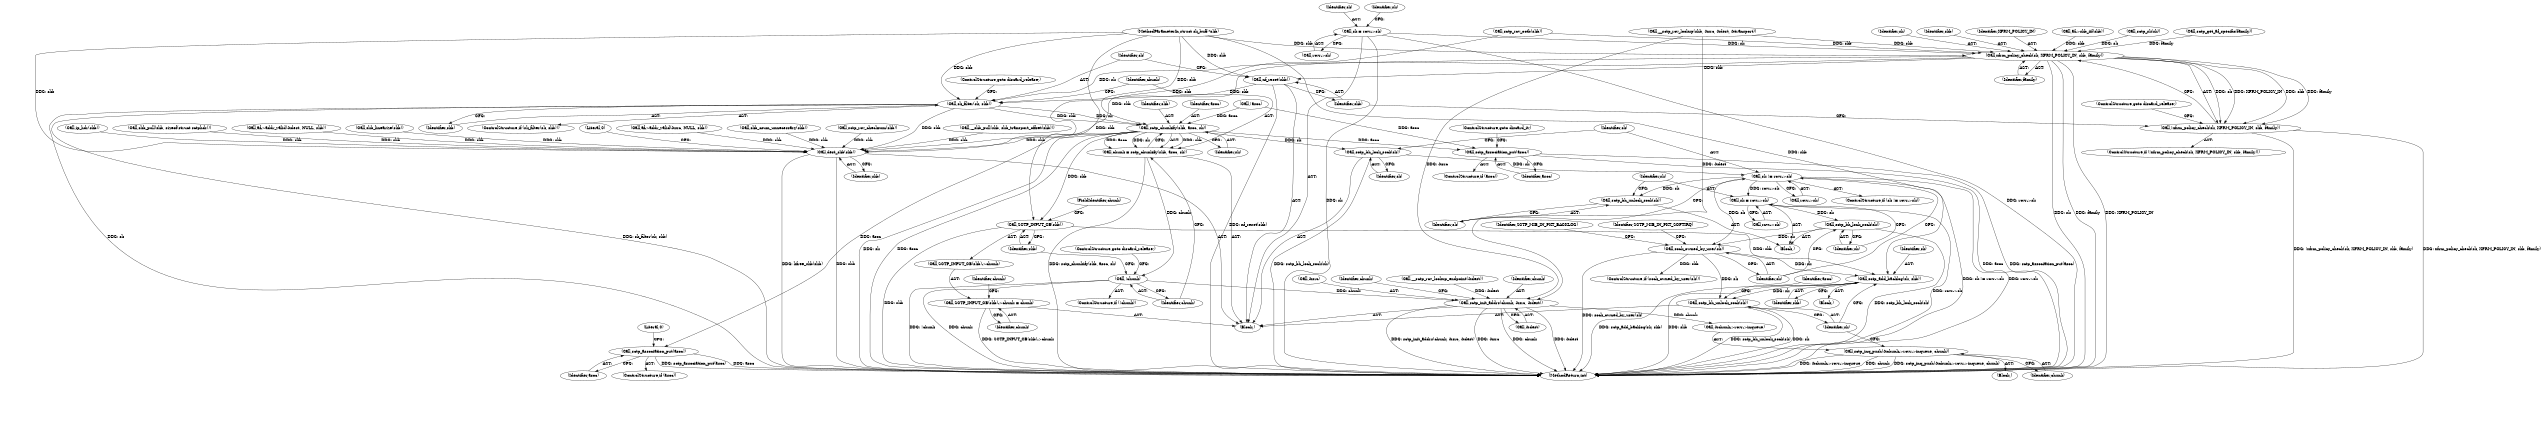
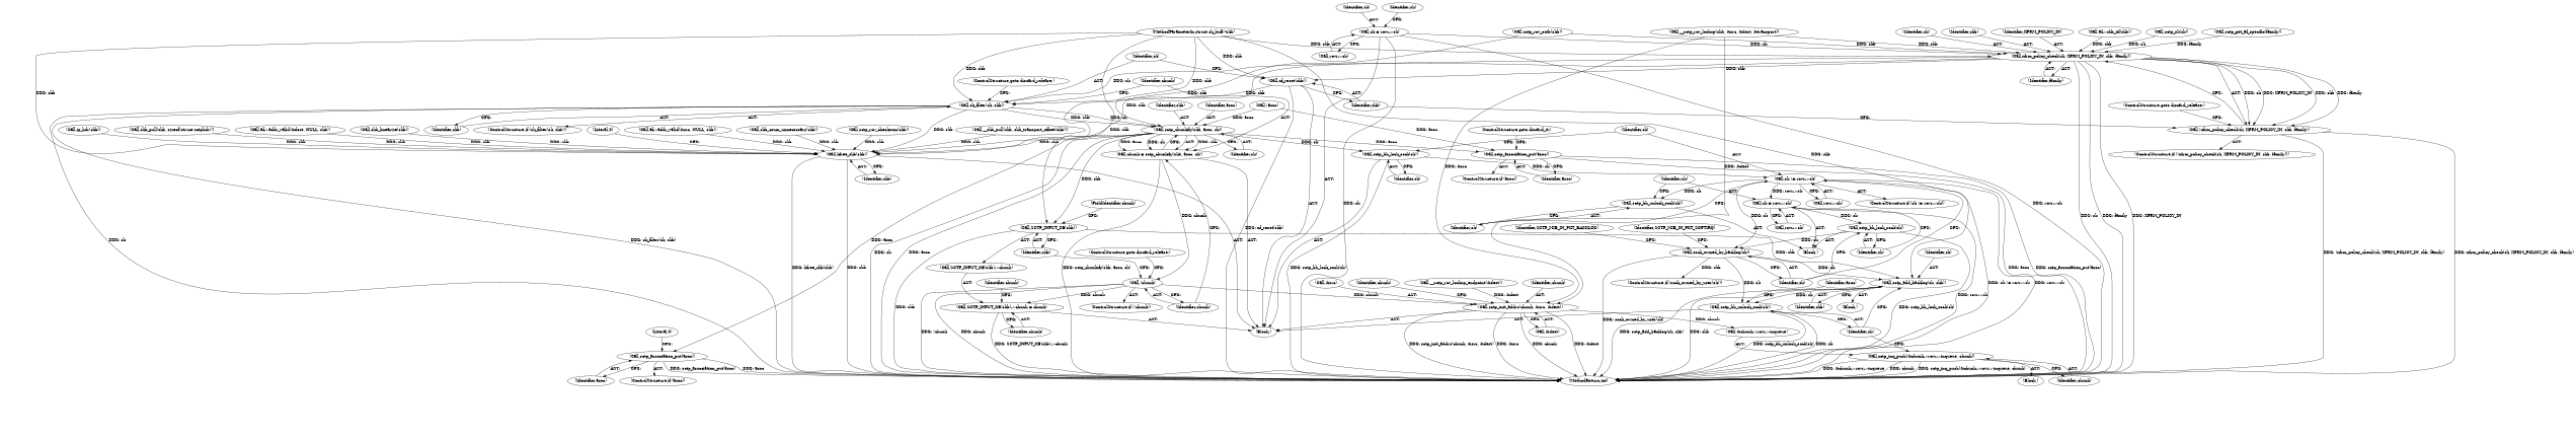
  digraph {
    n1 [label="(Call,sk = rcvr->sk)"]
    n2 [label="(Call,xfrm_policy_check(sk, XFRM_POLICY_IN, skb, family))"]
    n3 [label="(Call,rcvr->sk)"]
    n4 [label="(Block,)"]
    n5 [label="(MethodReturn,int)"]
    n6 [label="(Call,!xfrm_policy_check(sk, XFRM_POLICY_IN, skb, family))"]
    n7 [label="(Call,nf_reset(skb))"]
    n8 [label="(Call,sk_filter(sk, skb))"]
-   n9 [label="(Call,dest_skb(skb))"]
+   n9 [label="(Call,kfree_skb(skb))"]
    n10 [label="(Identifier,family)"]
    n11 [label="(ControlStructure,if (!xfrm_policy_check(sk, XFRM_POLICY_IN, skb, family)))"]
    n12 [label="(Identifier,skb)"]
    n13 [label="(Call,sctp_chunkify(skb, asoc, sk))"]
    n14 [label="(Identifier,skb)"]
    n15 [label="(ControlStructure,if (sk_filter(sk, skb)))"]
    n16 [label="(Identifier,skb)"]
    n17 [label="(Call,chunk = sctp_chunkify(skb, asoc, sk))"]
    n18 [label="(Call,SCTP_INPUT_CB(skb))"]
    n19 [label="(Call,sctp_bh_lock_sock(sk))"]
    n20 [label="(Call,sctp_association_put(asoc))"]
    n21 [label="(Call,sctp_association_put(asoc))"]
    n22 [label="(Identifier,sk)"]
    n23 [label="(Call,!chunk)"]
    n24 [label="(Call,sctp_add_backlog(sk, skb))"]
    n25 [label="(Call,SCTP_INPUT_CB(skb)->chunk)"]
    n26 [label="(Identifier,skb)"]
    n27 [label="(Call,sk != rcvr->sk)"]
    n28 [label="(Identifier,sk)"]
    n29 [label="(Identifier,asoc)"]
    n30 [label="(ControlStructure,if (asoc))"]
    n31 [label="(Identifier,asoc)"]
    n32 [label="(ControlStructure,if (asoc))"]
    n33 [label="(Call,SCTP_INPUT_CB(skb)->chunk = chunk)"]
    n34 [label="(Call,sctp_init_addrs(chunk, &src, &dest))"]
    n35 [label="(ControlStructure,if (!chunk))"]
    n36 [label="(Identifier,chunk)"]
    n37 [label="(Identifier,chunk)"]
    n38 [label="(Call,&dest)"]
    n39 [label="(Call,&chunk->rcvr->inqueue)"]
    n40 [label="(Call,sctp_inq_push(&chunk->rcvr->inqueue, chunk))"]
    n41 [label="(Identifier,chunk)"]
    n42 [label="(Block,)"]
    n43 [label="(Call,sctp_bh_unlock_sock(sk))"]
    n44 [label="(Identifier,skb)"]
    n45 [label="(Block,)"]
    n46 [label="(Identifier,sk)"]
    n47 [label="(Call,sctp_bh_unlock_sock(sk))"]
    n48 [label="(Call,sk = rcvr->sk)"]
-   n49 [label="(Call,sock_owned_by_user(sk))"]
+   n49 [label="(Call,sock_owned_by_backlog(sk))"]
    n50 [label="(Call,rcvr->sk)"]
    n51 [label="(ControlStructure,if (sk != rcvr->sk))"]
    n52 [label="(Identifier,sk)"]
    n53 [label="(Block,)"]
    n54 [label="(Call,sctp_bh_lock_sock(sk))"]
    n55 [label="(Call,rcvr->sk)"]
    n56 [label="(Identifier,sk)"]
    n57 [label="(ControlStructure,if (sock_owned_by_user(sk)))"]
    n58 [label="(Identifier,sk)"]
    n59 [label="(Call,sctp_rcv_ootb(skb))"]
    n60 [label="(Call,sctp_sk(sk))"]
    n61 [label="(Identifier,asoc)"]
    n62 [label="(ControlStructure,goto discard_release;)"]
    n63 [label="(Identifier,chunk)"]
    n64 [label="(Identifier,chunk)"]
    n65 [label="(Call,__sctp_rcv_lookup_endpoint(&dest))"]
    n66 [label="(Identifier,chunk)"]
    n67 [label="(Call,sctp_get_af_specific(family))"]
    n68 [label="(ControlStructure,goto discard_release;)"]
    n69 [label="(Identifier,SCTP_MIB_IN_PKT_SOFTIRQ)"]
    n70 [label="(Identifier,sk)"]
    n71 [label="(Identifier,sk)"]
    n72 [label="(Call,__skb_pull(skb, skb_transport_offset(skb)))"]
    n73 [label="(Identifier,skb)"]
    n74 [label="(Call,__sctp_rcv_lookup(skb, &src, &dest, &transport))"]
    n75 [label="(ControlStructure,goto discard_it;)"]
    n76 [label="(Identifier,chunk)"]
    n77 [label="(Call,ip_hdr(skb))"]
    n78 [label="(Identifier,sk)"]
    n79 [label="(Call,skb_pull(skb, sizeof(struct sctphdr)))"]
    n80 [label="(FieldIdentifier,chunk)"]
    n81 [label="(Call,af->addr_valid(&dest, NULL, skb))"]
    n82 [label="(Call,skb_linearize(skb))"]
    n83 [label="(MethodParameterIn,struct sk_buff *skb)"]
    n84 [label="(Literal,0)"]
    n85 [label="(Identifier,sk)"]
    n86 [label="(Identifier,sk)"]
    n87 [label="(Identifier,sk)"]
    n88 [label="(Literal,0)"]
    n89 [label="(Call,af->addr_valid(&src, NULL, skb))"]
    n90 [label="(Call,&src)"]
    n91 [label="(Identifier,skb)"]
    n92 [label="(ControlStructure,goto discard_release;)"]
    n93 [label="(Identifier,XFRM_POLICY_IN)"]
    n94 [label="(Identifier,asoc)"]
    n95 [label="(Call,!asoc)"]
    n96 [label="(Call,skb_csum_unnecessary(skb))"]
    n97 [label="(Call,af->skb_iif(skb))"]
    n98 [label="(Identifier,sk)"]
    n99 [label="(Identifier,SCTP_MIB_IN_PKT_BACKLOG)"]
    n100 [label="(Call,sctp_rcv_checksum(skb))"]
    n1 -> n2 [label="DDG: sk"]
    n1 -> n3 [label="CFG: "]
    n1 -> n4 [label="AST: "]
    n1 -> n5 [label="DDG: sk"]
    n1 -> n5 [label="DDG: rcvr->sk"]
    n2 -> n5 [label="DDG: family"]
    n2 -> n5 [label="DDG: XFRM_POLICY_IN"]
    n2 -> n5 [label="DDG: sk"]
    n2 -> n6 [label="AST: "]
    n2 -> n6 [label="DDG: sk"]
    n2 -> n6 [label="DDG: XFRM_POLICY_IN"]
    n2 -> n6 [label="DDG: skb"]
    n2 -> n6 [label="DDG: family"]
    n2 -> n7 [label="DDG: skb"]
    n2 -> n8 [label="DDG: sk"]
    n2 -> n9 [label="DDG: skb"]
    n2 -> n10 [label="AST: "]
    n3 -> n1 [label="AST: "]
    n6 -> n2 [label="CFG: "]
    n6 -> n5 [label="DDG: !xfrm_policy_check(sk, XFRM_POLICY_IN, skb, family)"]
    n6 -> n5 [label="DDG: xfrm_policy_check(sk, XFRM_POLICY_IN, skb, family)"]
    n6 -> n11 [label="AST: "]
    n7 -> n4 [label="AST: "]
    n7 -> n5 [label="DDG: nf_reset(skb)"]
    n7 -> n8 [label="DDG: skb"]
    n7 -> n12 [label="CFG: "]
    n8 -> n5 [label="DDG: sk_filter(sk, skb)"]
    n8 -> n5 [label="DDG: sk"]
    n8 -> n9 [label="DDG: skb"]
    n8 -> n13 [label="DDG: skb"]
    n8 -> n13 [label="DDG: sk"]
    n8 -> n14 [label="CFG: "]
    n8 -> n15 [label="AST: "]
    n9 -> n4 [label="AST: "]
    n9 -> n5 [label="DDG: kfree_skb(skb)"]
    n9 -> n5 [label="DDG: skb"]
    n9 -> n16 [label="CFG: "]
    n10 -> n2 [label="AST: "]
    n12 -> n6 [label="CFG: "]
    n12 -> n7 [label="AST: "]
    n13 -> n5 [label="DDG: sk"]
    n13 -> n5 [label="DDG: asoc"]
    n13 -> n9 [label="DDG: skb"]
    n13 -> n17 [label="AST: "]
    n13 -> n17 [label="DDG: skb"]
    n13 -> n17 [label="DDG: asoc"]
    n13 -> n17 [label="DDG: sk"]
    n13 -> n18 [label="DDG: skb"]
    n13 -> n19 [label="DDG: sk"]
    n13 -> n20 [label="DDG: asoc"]
    n13 -> n21 [label="DDG: asoc"]
    n13 -> n22 [label="CFG: "]
    n14 -> n8 [label="AST: "]
    n16 -> n9 [label="AST: "]
    n17 -> n4 [label="AST: "]
    n17 -> n5 [label="DDG: sctp_chunkify(skb, asoc, sk)"]
    n17 -> n13 [label="CFG: "]
    n17 -> n23 [label="DDG: chunk"]
    n18 -> n5 [label="DDG: skb"]
    n18 -> n24 [label="DDG: skb"]
    n18 -> n25 [label="AST: "]
    n18 -> n26 [label="CFG: "]
    n19 -> n4 [label="AST: "]
    n19 -> n5 [label="DDG: sctp_bh_lock_sock(sk)"]
    n19 -> n27 [label="DDG: sk"]
    n19 -> n28 [label="CFG: "]
    n20 -> n5 [label="DDG: asoc"]
    n20 -> n5 [label="DDG: sctp_association_put(asoc)"]
    n20 -> n29 [label="CFG: "]
    n20 -> n30 [label="AST: "]
    n21 -> n5 [label="DDG: asoc"]
    n21 -> n5 [label="DDG: sctp_association_put(asoc)"]
    n21 -> n31 [label="CFG: "]
    n21 -> n32 [label="AST: "]
    n22 -> n13 [label="AST: "]
    n23 -> n5 [label="DDG: !chunk"]
    n23 -> n5 [label="DDG: chunk"]
+   n23 -> n33 [label="DDG: chunk"]
    n23 -> n34 [label="DDG: chunk"]
    n23 -> n35 [label="AST: "]
    n23 -> n36 [label="CFG: "]
    n24 -> n5 [label="DDG: skb"]
    n24 -> n5 [label="DDG: sctp_add_backlog(sk, skb)"]
    n24 -> n43 [label="DDG: sk"]
    n24 -> n44 [label="CFG: "]
    n24 -> n45 [label="AST: "]
    n25 -> n33 [label="AST: "]
    n26 -> n18 [label="AST: "]
    n26 -> n23 [label="CFG: "]
    n27 -> n5 [label="DDG: rcvr->sk"]
    n27 -> n5 [label="DDG: sk != rcvr->sk"]
    n27 -> n47 [label="DDG: sk"]
    n27 -> n48 [label="DDG: rcvr->sk"]
    n27 -> n49 [label="DDG: sk"]
    n27 -> n50 [label="CFG: "]
    n27 -> n51 [label="AST: "]
    n28 -> n19 [label="AST: "]
    n29 -> n20 [label="AST: "]
    n31 -> n21 [label="AST: "]
    n33 -> n4 [label="AST: "]
    n33 -> n5 [label="DDG: SCTP_INPUT_CB(skb)->chunk"]
    n33 -> n37 [label="CFG: "]
    n34 -> n4 [label="AST: "]
    n34 -> n5 [label="DDG: &src"]
    n34 -> n5 [label="DDG: chunk"]
    n34 -> n5 [label="DDG: &dest"]
    n34 -> n5 [label="DDG: sctp_init_addrs(chunk, &src, &dest)"]
    n34 -> n38 [label="CFG: "]
    n34 -> n39 [label="DDG: chunk"]
    n36 -> n17 [label="CFG: "]
    n36 -> n23 [label="AST: "]
    n37 -> n33 [label="AST: "]
    n38 -> n34 [label="AST: "]
    n39 -> n40 [label="AST: "]
    n40 -> n5 [label="DDG: sctp_inq_push(&chunk->rcvr->inqueue, chunk)"]
    n40 -> n5 [label="DDG: &chunk->rcvr->inqueue"]
    n40 -> n5 [label="DDG: chunk"]
    n40 -> n41 [label="CFG: "]
    n40 -> n42 [label="AST: "]
    n41 -> n40 [label="AST: "]
    n43 -> n4 [label="AST: "]
    n43 -> n5 [label="DDG: sctp_bh_unlock_sock(sk)"]
    n43 -> n5 [label="DDG: sk"]
    n43 -> n46 [label="CFG: "]
    n44 -> n24 [label="AST: "]
    n46 -> n24 [label="CFG: "]
    n46 -> n40 [label="CFG: "]
    n46 -> n43 [label="AST: "]
    n47 -> n52 [label="CFG: "]
    n47 -> n53 [label="AST: "]
    n48 -> n5 [label="DDG: rcvr->sk"]
    n48 -> n53 [label="AST: "]
    n48 -> n54 [label="DDG: sk"]
    n48 -> n55 [label="CFG: "]
    n49 -> n5 [label="DDG: sock_owned_by_user(sk)"]
    n49 -> n24 [label="DDG: sk"]
    n49 -> n43 [label="DDG: sk"]
    n49 -> n56 [label="CFG: "]
    n49 -> n57 [label="DDG: skb"]
    n50 -> n27 [label="AST: "]
    n52 -> n27 [label="CFG: "]
    n52 -> n47 [label="AST: "]
    n54 -> n5 [label="DDG: sctp_bh_lock_sock(sk)"]
    n54 -> n49 [label="DDG: sk"]
    n54 -> n53 [label="AST: "]
    n54 -> n58 [label="CFG: "]
    n55 -> n48 [label="AST: "]
    n56 -> n27 [label="CFG: "]
    n56 -> n49 [label="AST: "]
    n56 -> n54 [label="CFG: "]
    n58 -> n48 [label="CFG: "]
    n58 -> n54 [label="AST: "]
    n59 -> n2 [label="DDG: skb"]
    n59 -> n9 [label="DDG: skb"]
    n60 -> n2 [label="DDG: sk"]
    n61 -> n43 [label="CFG: "]
    n62 -> n8 [label="CFG: "]
    n63 -> n8 [label="CFG: "]
    n63 -> n17 [label="AST: "]
    n64 -> n34 [label="CFG: "]
    n65 -> n34 [label="DDG: &dest"]
    n66 -> n34 [label="AST: "]
    n67 -> n2 [label="DDG: family"]
    n68 -> n23 [label="CFG: "]
    n69 -> n49 [label="CFG: "]
    n70 -> n47 [label="CFG: "]
    n70 -> n48 [label="AST: "]
    n71 -> n24 [label="AST: "]
    n72 -> n9 [label="DDG: skb"]
    n73 -> n13 [label="AST: "]
    n74 -> n2 [label="DDG: skb"]
    n74 -> n34 [label="DDG: &src"]
    n74 -> n34 [label="DDG: &dest"]
    n75 -> n21 [label="CFG: "]
    n76 -> n33 [label="CFG: "]
    n77 -> n9 [label="DDG: skb"]
    n78 -> n19 [label="CFG: "]
    n78 -> n27 [label="AST: "]
    n79 -> n9 [label="DDG: skb"]
    n80 -> n18 [label="CFG: "]
    n81 -> n9 [label="DDG: skb"]
    n82 -> n9 [label="DDG: skb"]
    n83 -> n2 [label="DDG: skb"]
    n83 -> n7 [label="DDG: skb"]
    n83 -> n8 [label="DDG: skb"]
    n83 -> n9 [label="DDG: skb"]
    n83 -> n13 [label="DDG: skb"]
    n83 -> n18 [label="DDG: skb"]
    n83 -> n24 [label="DDG: skb"]
    n84 -> n9 [label="CFG: "]
    n85 -> n1 [label="AST: "]
    n86 -> n2 [label="AST: "]
    n87 -> n7 [label="CFG: "]
    n87 -> n8 [label="AST: "]
    n88 -> n20 [label="CFG: "]
    n89 -> n9 [label="DDG: skb"]
    n90 -> n34 [label="AST: "]
    n91 -> n2 [label="AST: "]
    n92 -> n6 [label="CFG: "]
    n93 -> n2 [label="AST: "]
    n94 -> n13 [label="AST: "]
    n95 -> n13 [label="DDG: asoc"]
    n95 -> n21 [label="DDG: asoc"]
    n96 -> n9 [label="DDG: skb"]
    n97 -> n2 [label="DDG: skb"]
    n98 -> n1 [label="CFG: "]
    n99 -> n49 [label="CFG: "]
    n100 -> n9 [label="DDG: skb"]
  }
